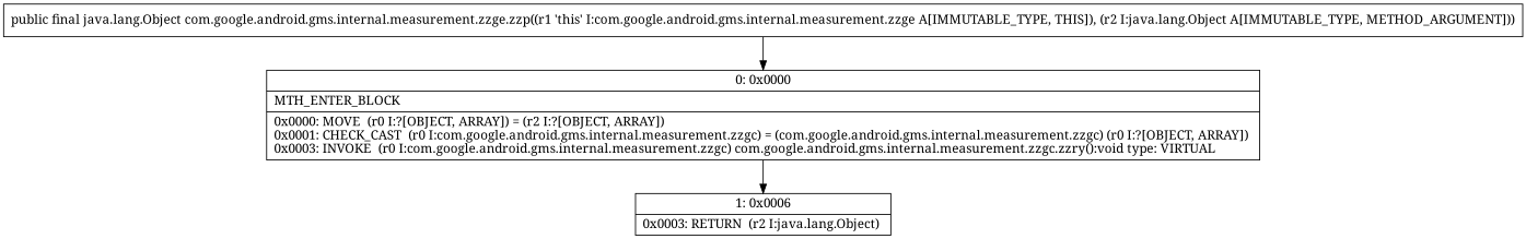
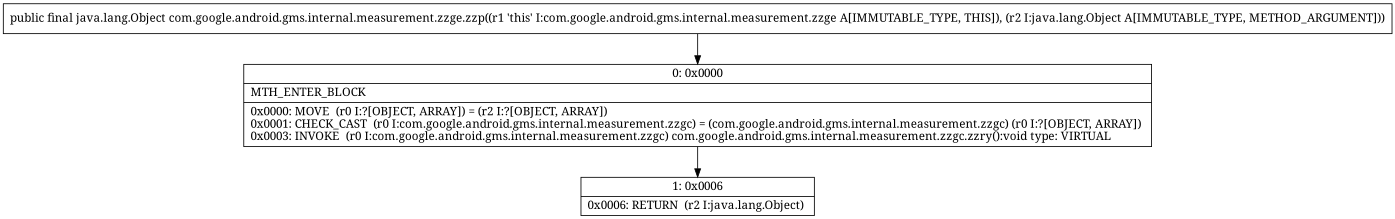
  digraph {
    fontname="Noto Serif"
    node [shape=record fontname="Noto Serif"]
    edge [fontname="Noto Serif"]
    n1 [label="{0\:\ 0x0000|MTH_ENTER_BLOCK\l|0x0000: MOVE  (r0 I:?[OBJECT, ARRAY]) = (r2 I:?[OBJECT, ARRAY]) \l0x0001: CHECK_CAST  (r0 I:com.google.android.gms.internal.measurement.zzgc) = (com.google.android.gms.internal.measurement.zzgc) (r0 I:?[OBJECT, ARRAY]) \l0x0003: INVOKE  (r0 I:com.google.android.gms.internal.measurement.zzgc) com.google.android.gms.internal.measurement.zzgc.zzry():void type: VIRTUAL \l}"]
-   n2 [label="{1\:\ 0x0006|0x0003: RETURN  (r2 I:java.lang.Object) \l}"]
+   n2 [label="{1\:\ 0x0006|0x0006: RETURN  (r2 I:java.lang.Object) \l}"]
    n3 [label="{public final java.lang.Object com.google.android.gms.internal.measurement.zzge.zzp((r1 'this' I:com.google.android.gms.internal.measurement.zzge A[IMMUTABLE_TYPE, THIS]), (r2 I:java.lang.Object A[IMMUTABLE_TYPE, METHOD_ARGUMENT])) }"]
    n1 -> n2
    n3 -> n1
  }
